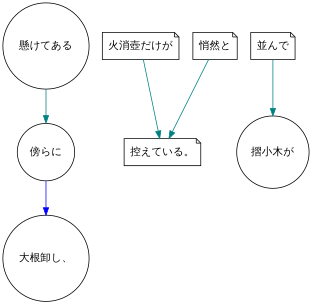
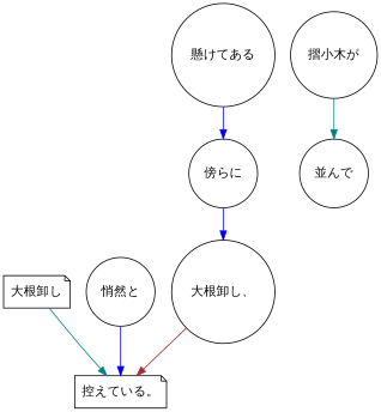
  digraph {
    fontname="DejaVu Sans"
    node [fontname="DejaVu Sans" shape=circle]
    edge [color=teal fontname="DejaVu Sans"]
    n1 [label="大根卸し、"]
    n2 [label="控えている。" shape=note]
    n3 [label="摺小木が"]
-   n4 [label="並んで" shape=note]
+   n4 [label="並んで"]
    n5 [label="懸けてある"]
    n6 [label="傍らに"]
-   n7 [label="火消壺だけが" shape=note]
-   n8 [label="悄然と" shape=note]
-   n4 -> n3
-   n5 -> n6
+   n7 [label="大根卸し" shape=note]
+   n8 [label="悄然と"]
+   n1 -> n2 [color=brown]
+   n3 -> n4
+   n5 -> n6 [color=blue]
    n6 -> n1 [color=blue]
    n7 -> n2
-   n8 -> n2
+   n8 -> n2 [color=blue]
  }
